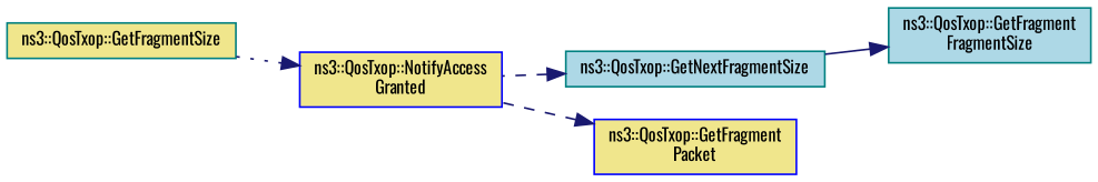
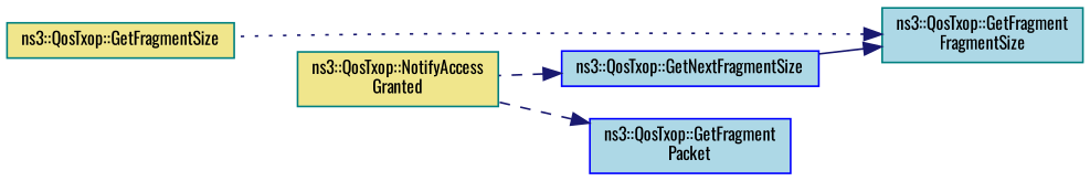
  digraph {
    fontname=Oswald
    rankdir=RL
    node [color=blue fillcolor=khaki fontname=Oswald fontsize=10 shape=record style=filled]
    edge [color=midnightblue dir=back fontname=Oswald fontsize=10 labelfontname=Helvetica labelfontsize=10 style=dashed]
    n1 [color=teal fillcolor=lightblue fontcolor=black height=0.2 label="ns3::QosTxop::GetFragment\lFragmentSize" width=0.4]
    n2 [color=teal height=0.2 label="ns3::QosTxop::GetFragmentSize" width=0.4]
-   n3 [color=teal fillcolor=lightblue height=0.2 label="ns3::QosTxop::GetNextFragmentSize" width=0.4]
-   n4 [height=0.2 label="ns3::QosTxop::NotifyAccess\lGranted" width=0.4]
-   n5 [height=0.2 label="ns3::QosTxop::GetFragment\lPacket" width=0.4]
-   n4 -> n2 [style=dotted]
+   n3 [fillcolor=lightblue height=0.2 label="ns3::QosTxop::GetNextFragmentSize" width=0.4]
+   n4 [color=teal height=0.2 label="ns3::QosTxop::NotifyAccess\lGranted" width=0.4]
+   n5 [fillcolor=lightblue height=0.2 label="ns3::QosTxop::GetFragment\lPacket" width=0.4]
+   n1 -> n2 [style=dotted]
    n1 -> n3 [style=solid]
    n3 -> n4
    n5 -> n4
  }
